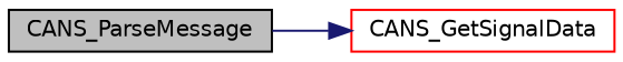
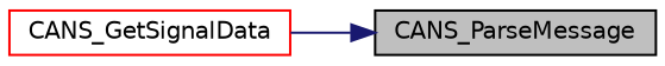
  digraph {
    rankdir=LR
    node [fontname=Helvetica fontsize=10 shape=record style=filled]
    n1 [color=black fillcolor=grey75 fontcolor=black height=0.2 label=CANS_ParseMessage width=0.4]
    n2 [color=red fillcolor=white height=0.2 label=CANS_GetSignalData width=0.4]
-   n1 -> n2 [color=midnightblue fontname=Helvetica fontsize=10 labelfontname=Helvetica labelfontsize=10 style=solid]
+   n2 -> n1 [color=midnightblue fontname=Helvetica fontsize=10 labelfontname=Helvetica labelfontsize=10 style=solid]
  }
